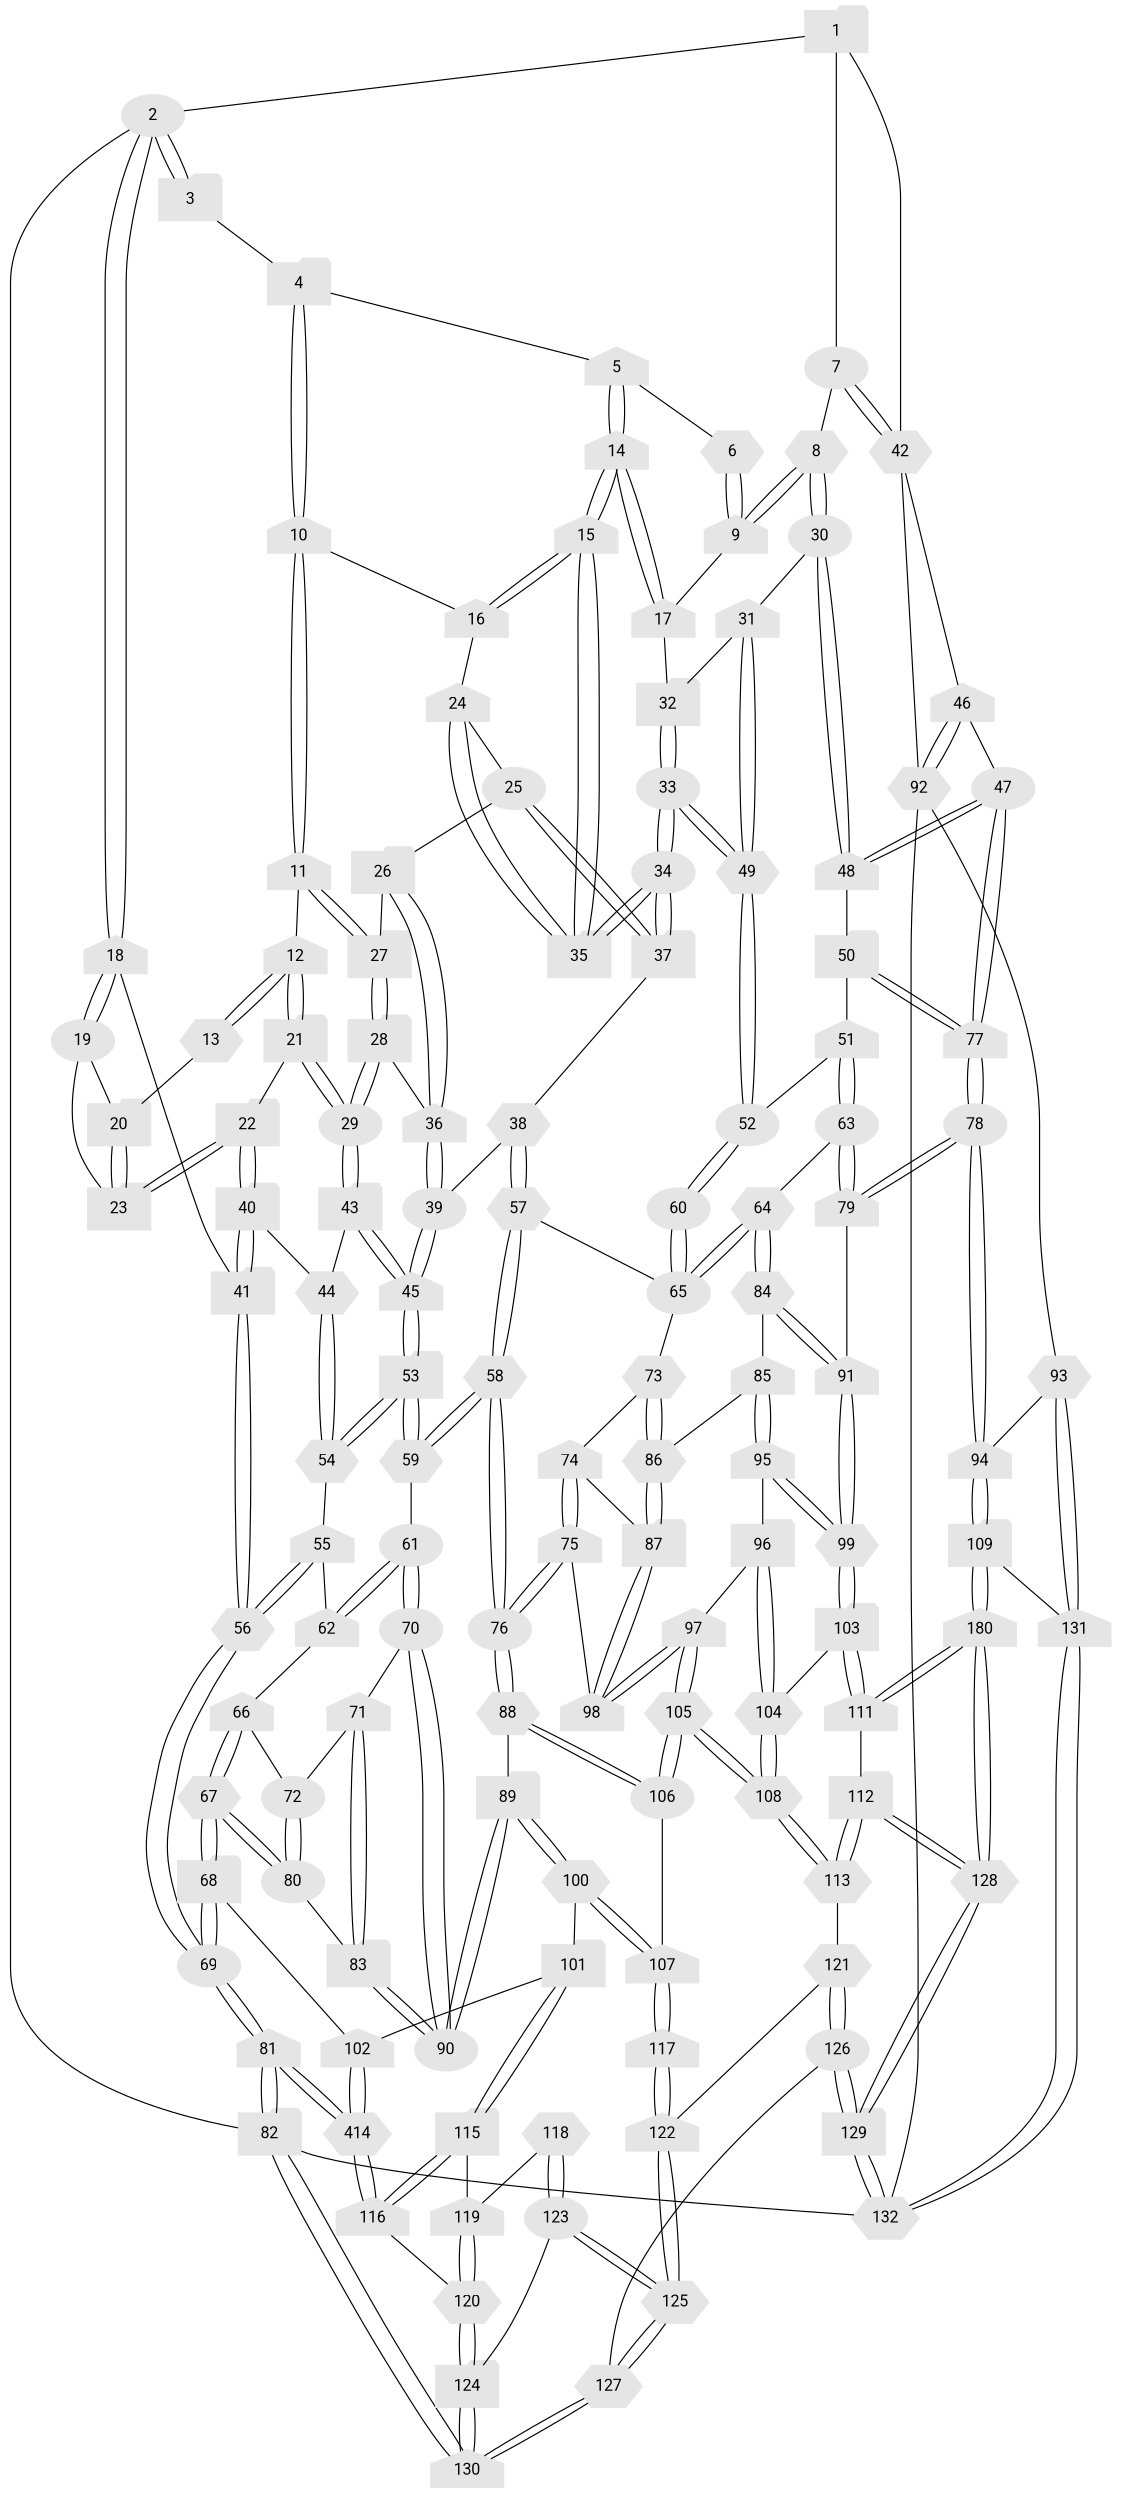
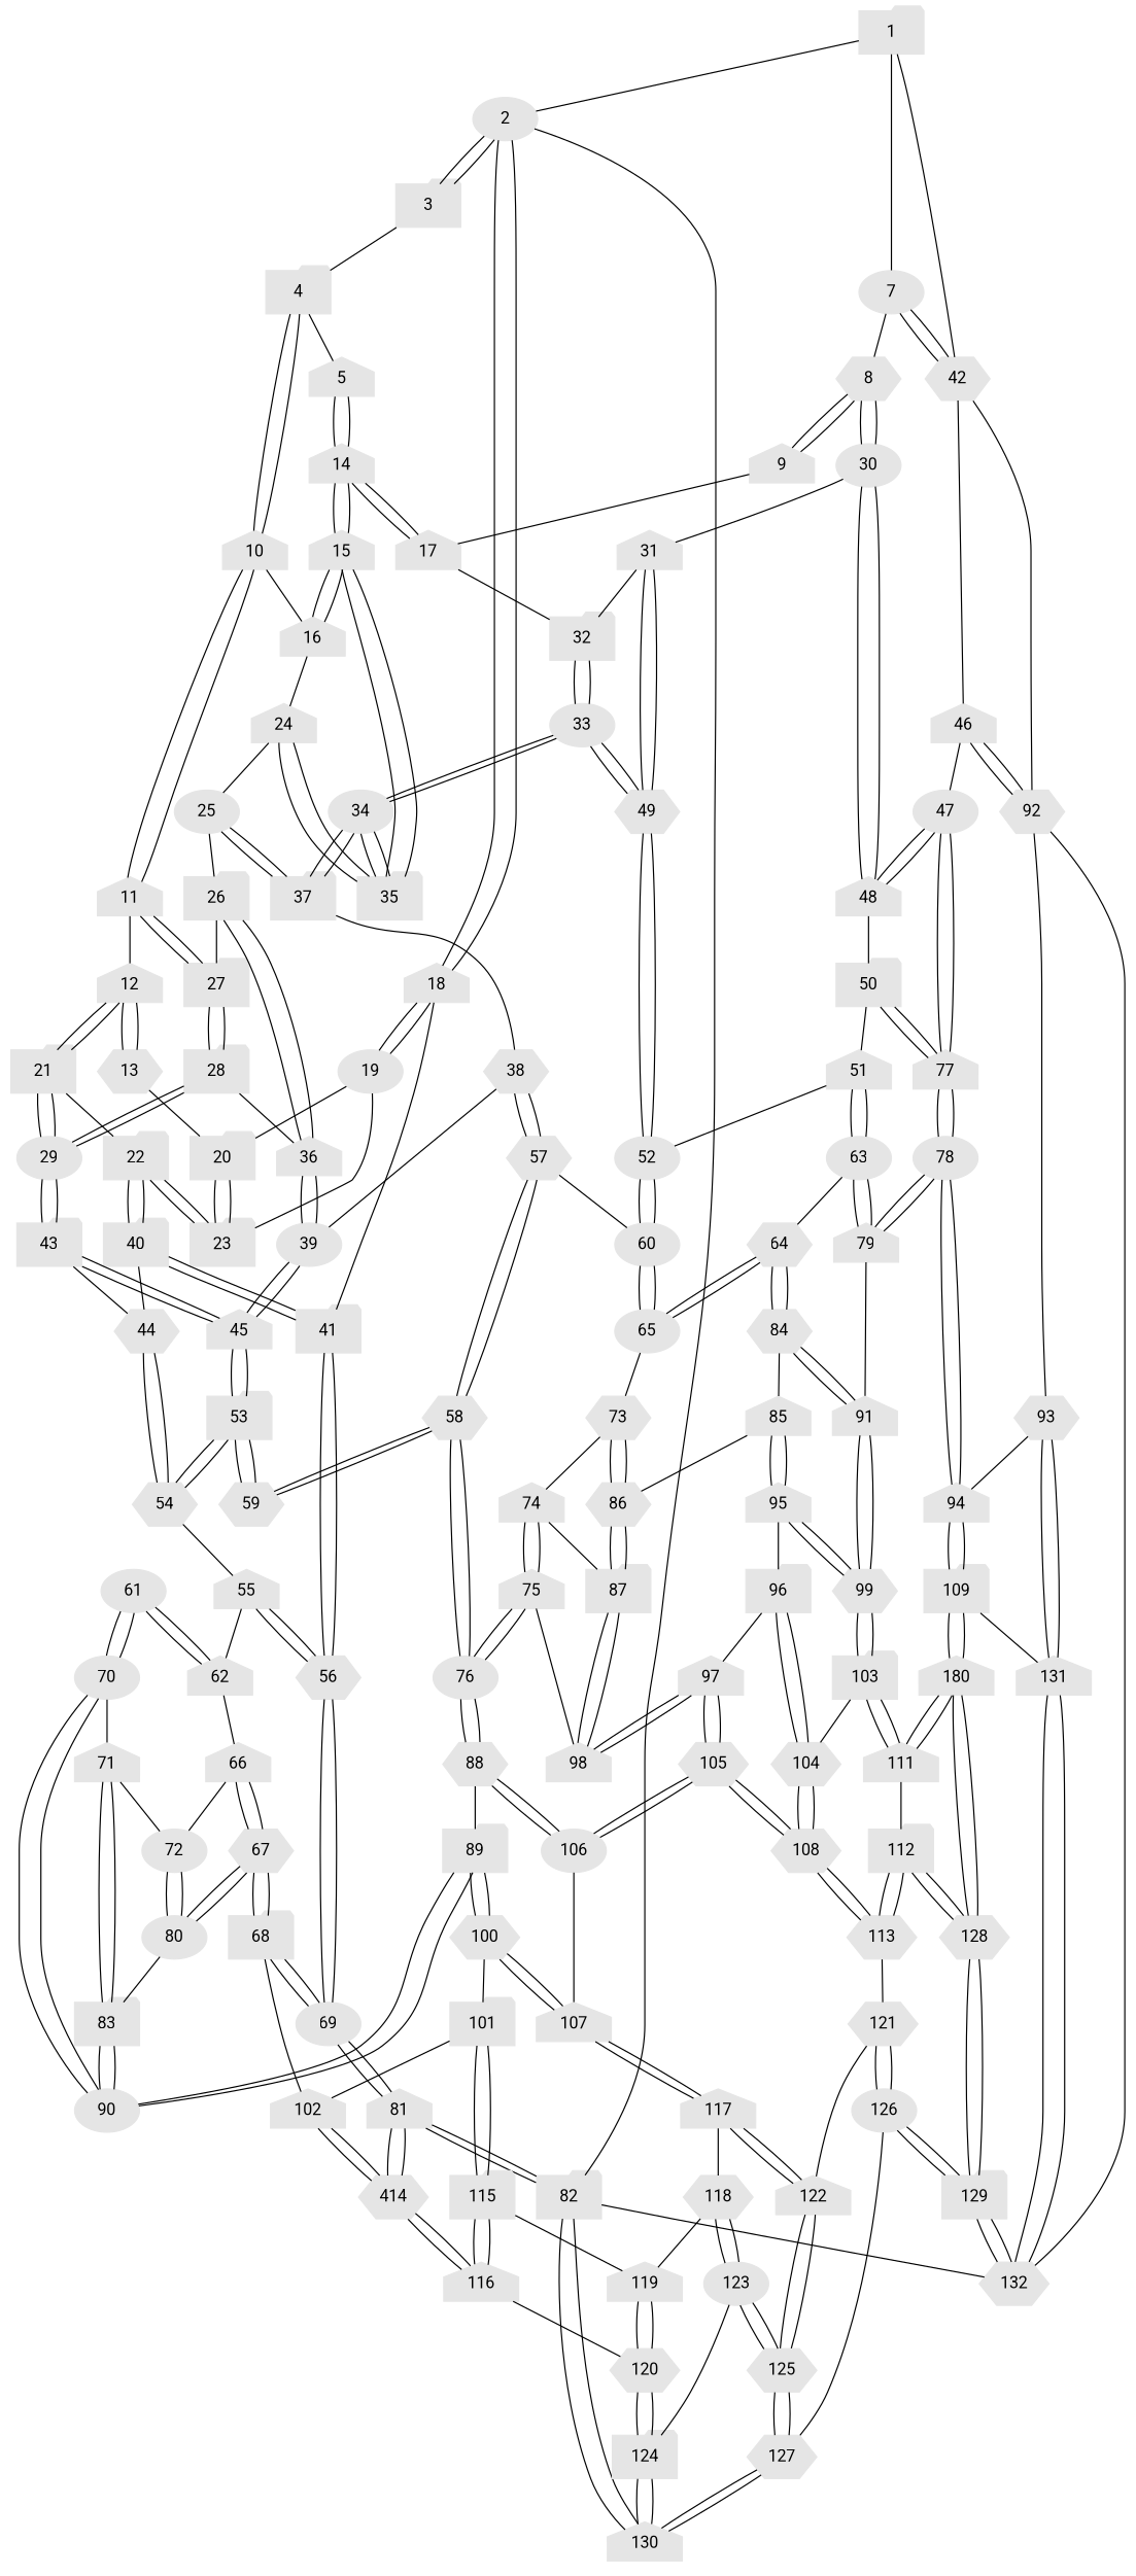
  graph {
    fontname=Roboto
    node [color=gray90 fontname=Roboto shape=house style=filled]
    edge [fontname=Roboto]
    1 [shape=folder]
    2 [shape=ellipse]
    7 [shape=ellipse]
    42 [shape=hexagon]
    3 [shape=folder]
    18
    82 [shape=folder]
    8 [shape=hexagon]
    46
    92 [shape=hexagon]
    4 [shape=folder]
    19 [shape=ellipse]
    41 [shape=folder]
    130
    132 [shape=hexagon]
    5
    10
    13 [shape=hexagon]
    20 [shape=folder]
-   6 [shape=hexagon]
    14
    11
    16
    9
    17
    15
    30 [shape=ellipse]
    31
    48
    32 [shape=folder]
    12
    27 [shape=folder]
    24
    21 [shape=folder]
    28 [shape=folder]
    22 [shape=folder]
    29 [shape=ellipse]
    23 [shape=folder]
    35 [shape=folder]
    25 [shape=ellipse]
    33 [shape=ellipse]
    56 [shape=hexagon]
    40 [shape=folder]
    43 [shape=folder]
    44 [shape=hexagon]
    26 [shape=folder]
    37 [shape=folder]
    36
    38 [shape=hexagon]
    39 [shape=ellipse]
    45
    49 [shape=hexagon]
    50 [shape=folder]
    52 [shape=ellipse]
    34 [shape=ellipse]
    57 [shape=hexagon]
    60 [shape=ellipse]
    58 [shape=hexagon]
    53 [shape=folder]
    54 [shape=hexagon]
    69 [shape=ellipse]
    47 [shape=ellipse]
    93 [shape=hexagon]
    55
    59 [shape=hexagon]
    77
    78 [shape=ellipse]
    51
    63 [shape=ellipse]
    64 [shape=hexagon]
    79
    65 [shape=ellipse]
    61 [shape=ellipse]
    62
    66
    81
    76 [shape=ellipse]
    88 [shape=hexagon]
    70 [shape=ellipse]
    73 [shape=hexagon]
    71
    90 [shape=ellipse]
    67 [shape=hexagon]
    72 [shape=ellipse]
    84 [shape=hexagon]
    91
    85
    74
    86 [shape=hexagon]
    68 [shape=folder]
    80 [shape=ellipse]
    102
    83 [shape=folder]
    n94 [label=414 shape=hexagon]
    75
    87 [shape=folder]
    98
    89 [shape=folder]
    106 [shape=ellipse]
    94
    109 [shape=folder]
    99 [shape=hexagon]
    116
    95
    96 [shape=folder]
    100 [shape=hexagon]
    107
    101 [shape=folder]
    103 [shape=folder]
    131
    n111 [label=180]
    97
    104 [shape=hexagon]
    105 [shape=hexagon]
    108 [shape=hexagon]
    111
    115 [shape=folder]
    117
    119
    112 [shape=folder]
    113 [shape=hexagon]
    118 [shape=hexagon]
    122
    121 [shape=hexagon]
    128 [shape=hexagon]
    129 [shape=folder]
    126 [shape=ellipse]
    120 [shape=hexagon]
    124 [shape=folder]
    123 [shape=ellipse]
    125 [shape=hexagon]
    127 [shape=hexagon]
    1 -- 2
    1 -- 7
    1 -- 42
    2 -- 3
    2 -- 3
    2 -- 18
    2 -- 18
    2 -- 82
    7 -- 42
    7 -- 42
    7 -- 8
    42 -- 46
    42 -- 92
    3 -- 4
    18 -- 19
    18 -- 19
    18 -- 41
    82 -- 130
    82 -- 130
    82 -- 132
    8 -- 9
    8 -- 9
    8 -- 30
    8 -- 30
    46 -- 92
    46 -- 92
    46 -- 47
    92 -- 132
    92 -- 93
    4 -- 5
    4 -- 10
    4 -- 10
    19 -- 20
    19 -- 23
    41 -- 56
    41 -- 56
-   5 -- 6
    5 -- 14
    5 -- 14
    10 -- 11
    10 -- 11
    10 -- 16
    13 -- 20
    20 -- 23
    20 -- 23
-   6 -- 9
-   6 -- 9
    14 -- 17
    14 -- 17
    14 -- 15
    14 -- 15
    11 -- 12
    11 -- 27
    11 -- 27
    16 -- 24
    9 -- 17
    17 -- 32
    15 -- 16
    15 -- 16
    15 -- 35
    15 -- 35
    30 -- 31
    30 -- 48
    30 -- 48
    31 -- 32
    31 -- 49
    31 -- 49
    48 -- 50
    32 -- 33
    32 -- 33
    12 -- 13
    12 -- 13
    12 -- 21
    12 -- 21
    27 -- 28
    27 -- 28
    24 -- 35
    24 -- 35
    24 -- 25
    21 -- 22
    21 -- 29
    21 -- 29
    28 -- 29
    28 -- 29
    28 -- 36
    22 -- 23
    22 -- 23
    22 -- 40
    22 -- 40
    29 -- 43
    29 -- 43
    25 -- 26
    25 -- 37
    25 -- 37
    33 -- 49
    33 -- 49
    33 -- 34
    33 -- 34
    56 -- 69
    56 -- 69
    40 -- 41
    40 -- 41
    40 -- 44
    43 -- 44
    43 -- 45
    43 -- 45
    44 -- 54
    44 -- 54
    26 -- 27
    26 -- 36
    26 -- 36
    37 -- 38
    36 -- 39
    36 -- 39
    38 -- 39
    38 -- 57
    38 -- 57
    39 -- 45
    39 -- 45
    45 -- 53
    45 -- 53
    49 -- 52
    49 -- 52
    50 -- 77
    50 -- 77
    50 -- 51
    52 -- 60
    52 -- 60
    34 -- 35
    34 -- 35
    34 -- 37
    34 -- 37
-   57 -- 65
+   57 -- 60
    57 -- 58
    57 -- 58
    60 -- 65
    60 -- 65
    58 -- 59
    58 -- 59
    58 -- 76
    58 -- 76
    53 -- 54
    53 -- 54
    53 -- 59
    53 -- 59
    54 -- 55
    69 -- 81
    69 -- 81
    47 -- 48
    47 -- 48
    47 -- 77
    47 -- 77
    93 -- 94
    93 -- 131
    93 -- 131
    55 -- 56
    55 -- 56
    55 -- 62
-   59 -- 61
    77 -- 78
    77 -- 78
    78 -- 79
    78 -- 79
    78 -- 94
    78 -- 94
    51 -- 52
    51 -- 63
    51 -- 63
    63 -- 64
    63 -- 79
    63 -- 79
    64 -- 65
    64 -- 65
    64 -- 84
    64 -- 84
    79 -- 91
    65 -- 73
    61 -- 62
    61 -- 62
    61 -- 70
    61 -- 70
    62 -- 66
    66 -- 67
    66 -- 67
    66 -- 72
    81 -- 82
    81 -- 82
    81 -- n94
    81 -- n94
    76 -- 88
    76 -- 88
    88 -- 89
    88 -- 106
    88 -- 106
    70 -- 71
    70 -- 90
    70 -- 90
    73 -- 74
    73 -- 86
    73 -- 86
    71 -- 72
    71 -- 83
    71 -- 83
    67 -- 68
    67 -- 68
    67 -- 80
    67 -- 80
    72 -- 80
    72 -- 80
    84 -- 91
    84 -- 91
    84 -- 85
    91 -- 99
    91 -- 99
    85 -- 86
    85 -- 95
    85 -- 95
    74 -- 75
    74 -- 75
    74 -- 87
    86 -- 87
    86 -- 87
    68 -- 69
    68 -- 69
    68 -- 102
    80 -- 83
    102 -- n94
    102 -- n94
    83 -- 90
    83 -- 90
    n94 -- 116
    n94 -- 116
    75 -- 76
    75 -- 76
    75 -- 98
    87 -- 98
    87 -- 98
    89 -- 90
    89 -- 90
    89 -- 100
    89 -- 100
    106 -- 107
    94 -- 109
    94 -- 109
    109 -- 131
    109 -- n111
    109 -- n111
    99 -- 103
    99 -- 103
    116 -- 120
    95 -- 99
    95 -- 99
    95 -- 96
    96 -- 97
    96 -- 104
    96 -- 104
    100 -- 107
    100 -- 107
    100 -- 101
    107 -- 117
    107 -- 117
    101 -- 102
    101 -- 115
    101 -- 115
    103 -- 104
    103 -- 111
    103 -- 111
    131 -- 132
    131 -- 132
    n111 -- 111
    n111 -- 111
    n111 -- 128
    n111 -- 128
    97 -- 98
    97 -- 98
    97 -- 105
    97 -- 105
    104 -- 108
    104 -- 108
    105 -- 106
    105 -- 106
    105 -- 108
    105 -- 108
    108 -- 113
    108 -- 113
    111 -- 112
    115 -- 116
    115 -- 116
    115 -- 119
+   117 -- 118
    117 -- 122
    117 -- 122
    119 -- 120
    119 -- 120
    112 -- 113
    112 -- 113
    112 -- 128
    112 -- 128
    113 -- 121
    118 -- 119
    118 -- 123
    118 -- 123
    122 -- 125
    122 -- 125
    121 -- 122
    121 -- 126
    121 -- 126
    128 -- 129
    128 -- 129
    129 -- 132
    129 -- 132
    126 -- 129
    126 -- 129
    126 -- 127
    120 -- 124
    120 -- 124
    124 -- 130
    124 -- 130
    123 -- 124
    123 -- 125
    123 -- 125
    125 -- 127
    125 -- 127
    127 -- 130
    127 -- 130
  }
